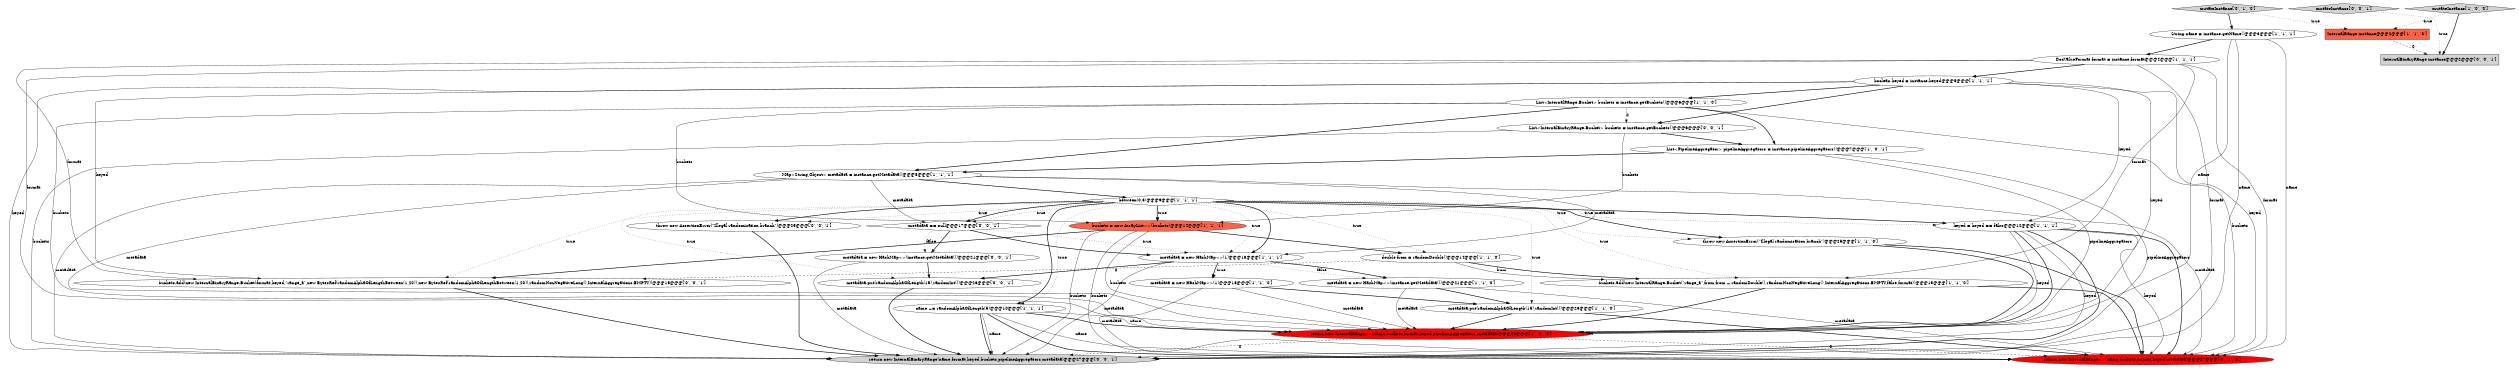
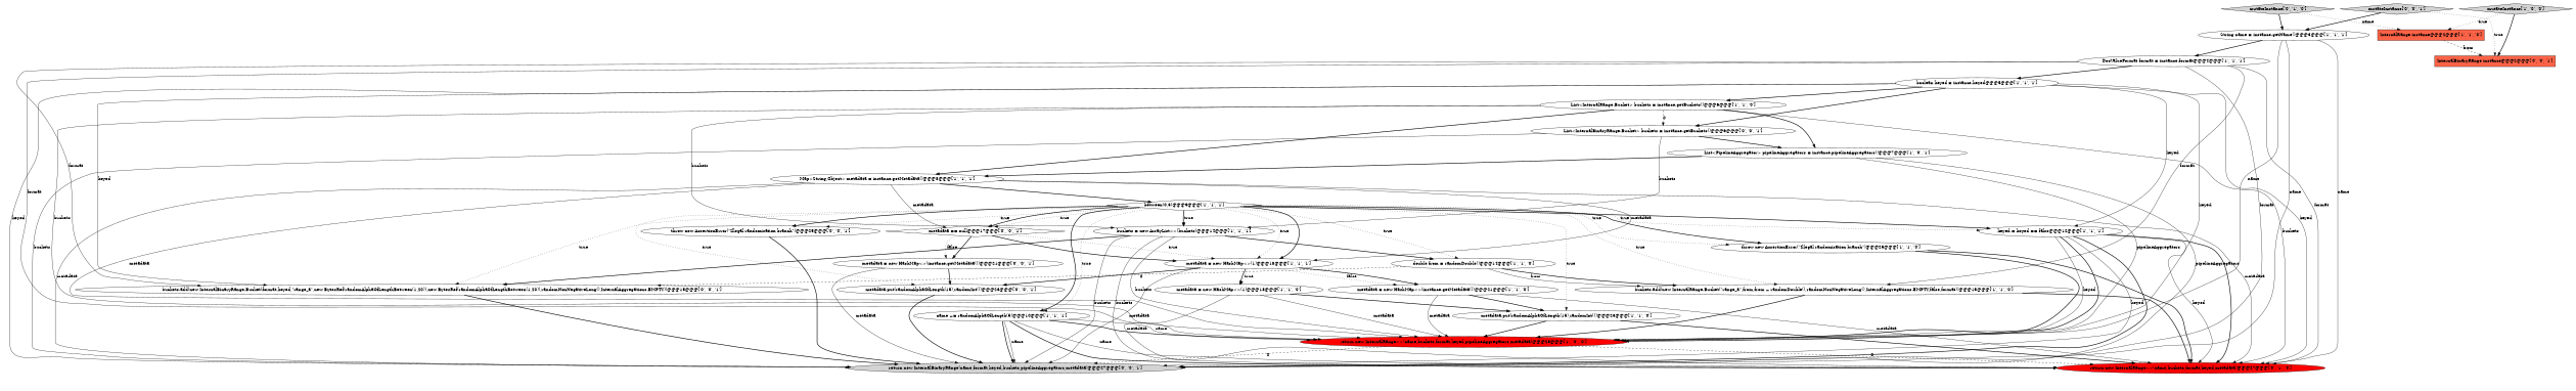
  digraph {
    node [fillcolor=white shape=ellipse style=filled]
    edge [style=bold]
    n1 [label="keyed = keyed == false@@@12@@@['1', '1', '1']"]
    n2 [fillcolor=red label="return new InternalRange<>(name,buckets,format,keyed,pipelineAggregators,metadata)@@@28@@@['1', '0', '0']"]
    n3 [fillcolor=lightgray label="return new InternalBinaryRange(name,format,keyed,buckets,pipelineAggregators,metadata)@@@27@@@['0', '0', '1']"]
    n4 [fillcolor=red label="return new InternalRange<>(name,buckets,format,keyed,metadata)@@@27@@@['0', '1', '0']"]
    n5 [label="buckets.add(new InternalRange.Bucket(\"range_a\",from,from + randomDouble(),randomNonNegativeLong(),InternalAggregations.EMPTY,false,format))@@@15@@@['1', '1', '0']"]
    n6 [label="metadata == null@@@17@@@['0', '0', '1']" shape=diamond]
    n7 [label="metadata = new HashMap<>(1)@@@18@@@['1', '1', '1']"]
    n8 [label="metadata = new HashMap<>(instance.getMetadata())@@@21@@@['0', '0', '1']"]
    n9 [label="metadata = new HashMap<>(1)@@@18@@@['1', '1', '0']"]
    n10 [label="metadata.put(randomAlphaOfLength(15),randomInt())@@@23@@@['0', '0', '1']"]
    n11 [label="metadata = new HashMap<>(instance.getMetadata())@@@21@@@['1', '1', '0']"]
    n12 [label="metadata.put(randomAlphaOfLength(15),randomInt())@@@23@@@['1', '1', '0']"]
    n13 [label="buckets.add(new InternalBinaryRange.Bucket(format,keyed,\"range_a\",new BytesRef(randomAlphaOfLengthBetween(1,20)),new BytesRef(randomAlphaOfLengthBetween(1,20)),randomNonNegativeLong(),InternalAggregations.EMPTY))@@@15@@@['0', '0', '1']"]
    n14 [fillcolor=lightgray label="mutateInstance['0', '0', '1']" shape=diamond]
-   n15 [fillcolor=lightgray label="InternalBinaryRange instance@@@2@@@['0', '0', '1']" shape=box]
+   n15 [fillcolor=tomato label="InternalBinaryRange instance@@@2@@@['0', '0', '1']" shape=box]
    n16 [label="String name = instance.getName()@@@3@@@['1', '1', '1']"]
    n17 [label="DocValueFormat format = instance.format@@@4@@@['1', '1', '1']"]
    n18 [fillcolor=lightgray label="mutateInstance['0', '1', '0']" shape=diamond]
    n19 [fillcolor=tomato label="InternalRange instance@@@2@@@['1', '1', '0']" shape=box]
    n20 [fillcolor=lightgray label="mutateInstance['1', '0', '0']" shape=diamond]
    n21 [label="boolean keyed = instance.keyed@@@5@@@['1', '1', '1']"]
    n22 [label="List<InternalRange.Bucket> buckets = instance.getBuckets()@@@6@@@['1', '1', '0']"]
    n23 [label="List<InternalBinaryRange.Bucket> buckets = instance.getBuckets()@@@6@@@['0', '0', '1']"]
-   n24 [fillcolor=tomato label="buckets = new ArrayList<>(buckets)@@@14@@@['1', '1', '1']"]
+   n24 [label="buckets = new ArrayList<>(buckets)@@@14@@@['1', '1', '1']"]
    n25 [label="Map<String,Object> metadata = instance.getMetadata()@@@8@@@['1', '1', '1']"]
    n26 [label="List<PipelineAggregator> pipelineAggregators = instance.pipelineAggregators()@@@7@@@['1', '0', '1']"]
    n27 [label="between(0,3)@@@9@@@['1', '1', '1']" shape=diamond]
    n28 [label="throw new AssertionError(\"Illegal randomisation branch\")@@@25@@@['1', '1', '0']"]
    n29 [label="throw new AssertionError(\"Illegal randomisation branch\")@@@25@@@['0', '0', '1']"]
    n30 [label="double from = randomDouble()@@@14@@@['1', '1', '0']"]
    n31 [label="name += randomAlphaOfLength(5)@@@10@@@['1', '1', '1']"]
    n1 -> n2 [label=keyed style=solid]
    n1 -> n2
    n1 -> n3 [label=keyed style=solid]
    n1 -> n3
    n1 -> n4
    n1 -> n4 [label=keyed style=solid]
    n2 -> n3 [label=0 style=dashed]
    n2 -> n4 [label=0 style=dashed]
    n5 -> n2
    n5 -> n4
    n6 -> n7 [label=true style=dotted]
    n6 -> n7
    n6 -> n8 [label=false style=dotted]
    n6 -> n8
    n7 -> n3 [label=metadata style=solid]
    n7 -> n9 [label=true style=dotted]
    n7 -> n9
    n7 -> n10
    n7 -> n11
    n7 -> n11 [label=false style=dotted]
    n8 -> n3 [label=metadata style=solid]
    n8 -> n10
    n9 -> n2 [label=metadata style=solid]
    n9 -> n4 [label=metadata style=solid]
    n9 -> n12
    n10 -> n3
    n11 -> n2 [label=metadata style=solid]
    n11 -> n4 [label=metadata style=solid]
    n11 -> n12
    n12 -> n2
    n12 -> n4
    n13 -> n3
    n14 -> n15 [label=true style=dotted]
+   n14 -> n16
    n16 -> n2 [label=name style=solid]
    n16 -> n3 [label=name style=solid]
    n16 -> n4 [label=name style=solid]
    n16 -> n17
    n17 -> n2 [label=format style=solid]
    n17 -> n3 [label=format style=solid]
    n17 -> n4 [label=format style=solid]
    n17 -> n5 [label=format style=solid]
    n17 -> n13 [label=format style=solid]
    n17 -> n21
    n18 -> n16
-   n18 -> n19 [label=true style=dotted]
-   n19 -> n15 [label=0 style=dashed]
+   n18 -> n19 [label=name style=dotted]
+   n19 -> n15 [label=from style=dashed]
    n20 -> n15
    n20 -> n19 [label=true style=dotted]
    n21 -> n1 [label=keyed style=solid]
    n21 -> n2 [label=keyed style=solid]
    n21 -> n3 [label=keyed style=solid]
    n21 -> n4 [label=keyed style=solid]
    n21 -> n13 [label=keyed style=solid]
    n21 -> n22
    n21 -> n23
    n22 -> n2 [label=buckets style=solid]
    n22 -> n4 [label=buckets style=solid]
    n22 -> n23 [label=0 style=dashed]
    n22 -> n24 [label=buckets style=solid]
    n22 -> n25
    n22 -> n26
    n23 -> n3 [label=buckets style=solid]
    n23 -> n24 [label=buckets style=solid]
    n23 -> n26
    n24 -> n2 [label=buckets style=solid]
    n24 -> n3 [label=buckets style=solid]
    n24 -> n4 [label=buckets style=solid]
    n24 -> n13
    n24 -> n30
    n25 -> n2 [label=metadata style=solid]
    n25 -> n3 [label=metadata style=solid]
    n25 -> n4 [label=metadata style=solid]
    n25 -> n6 [label=metadata style=solid]
    n25 -> n7 [label=metadata style=solid]
    n25 -> n27
    n26 -> n2 [label=pipelineAggregators style=solid]
    n26 -> n3 [label=pipelineAggregators style=solid]
    n26 -> n25
    n27 -> n1
    n27 -> n1 [label=true style=dotted]
    n27 -> n5 [label=true style=dotted]
    n27 -> n6 [label=true style=dotted]
    n27 -> n6
    n27 -> n7
    n27 -> n7 [label=true style=dotted]
    n27 -> n10 [label=true style=dotted]
    n27 -> n12 [label=true style=dotted]
    n27 -> n13 [label=true style=dotted]
    n27 -> n24
    n27 -> n24 [label=true style=dotted]
    n27 -> n28 [label=true style=dotted]
    n27 -> n28
    n27 -> n29
    n27 -> n29 [label=true style=dotted]
    n27 -> n30 [label=true style=dotted]
    n27 -> n31
    n27 -> n31 [label=true style=dotted]
    n28 -> n2
    n28 -> n4
    n29 -> n3
    n30 -> n5
    n30 -> n5 [label=from style=solid]
    n30 -> n13 [label=0 style=dashed]
    n31 -> n2 [label=name style=solid]
    n31 -> n2
    n31 -> n3 [label=name style=solid]
    n31 -> n3
    n31 -> n4
    n31 -> n4 [label=name style=solid]
  }
